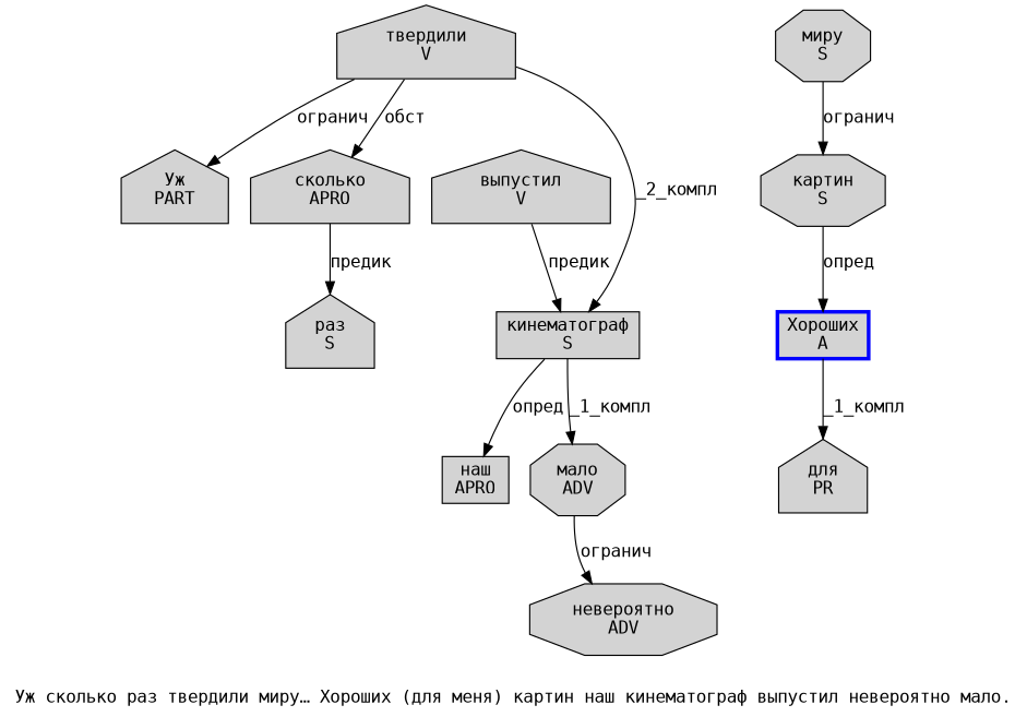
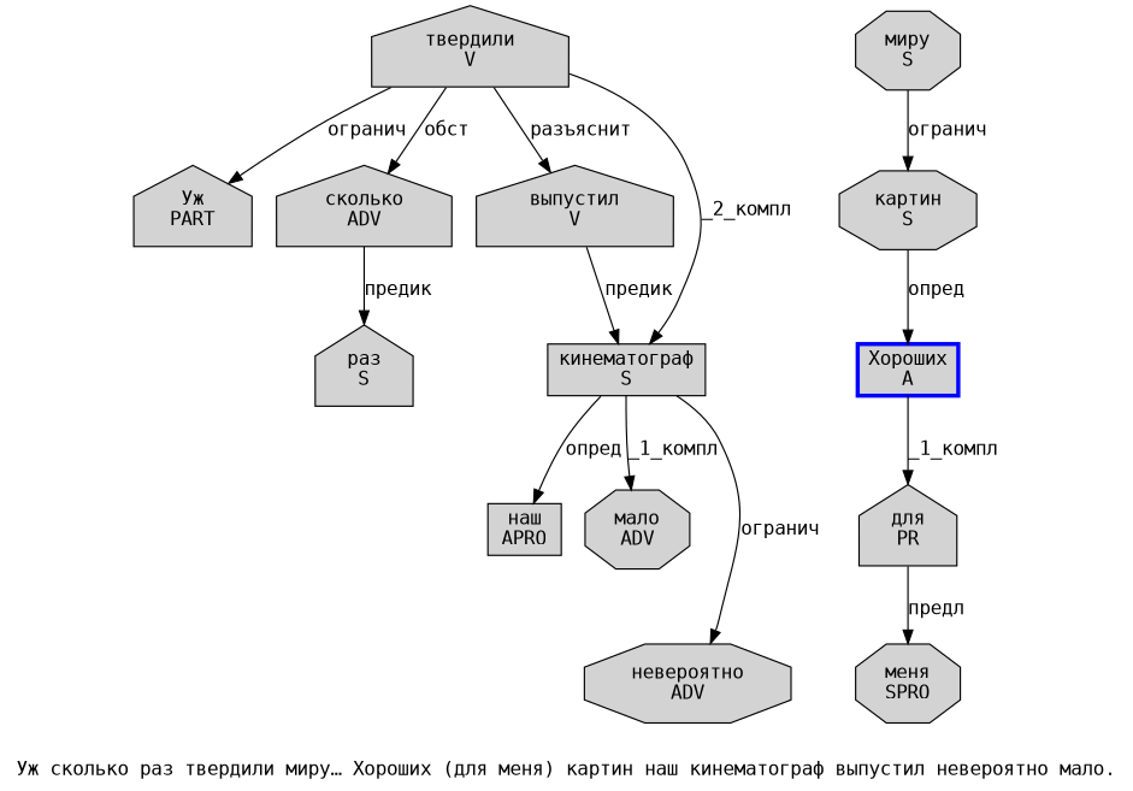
  digraph {
    fontname="DejaVu Sans Mono"
    label="Уж сколько раз твердили миру… Хороших (для меня) картин наш кинематограф выпустил невероятно мало."
    node [fillcolor=lightgray fontname="DejaVu Sans Mono" penwidth=1 shape=house style=filled]
    edge [fontname="DejaVu Sans Mono"]
    n1 [label="Уж\nPART"]
-   n2 [label="сколько\nAPRO"]
+   n2 [label="сколько\nADV"]
    n3 [label="раз\nS"]
    n4 [label="твердили\nV"]
    n5 [label="выпустил\nV"]
    n6 [label="кинематограф\nS" shape=box]
    n7 [label="миру\nS" shape=octagon]
    n8 [label="картин\nS" shape=octagon]
    n9 [color=blue label="Хороших\nA" penwidth=3 shape=box]
    n10 [label="для\nPR"]
+   n11 [label="меня\nSPRO" shape=octagon]
    n12 [label="наш\nAPRO" shape=box]
    n13 [label="мало\nADV" shape=octagon]
    n14 [label="невероятно\nADV" shape=octagon]
    n2 -> n3 [label="предик"]
    n4 -> n1 [label="огранич"]
    n4 -> n2 [label="обст"]
+   n4 -> n5 [label="разъяснит"]
    n4 -> n6 [label="_2_компл"]
    n5 -> n6 [label="предик"]
    n6 -> n12 [label="опред"]
    n6 -> n13 [label="_1_компл"]
    n7 -> n8 [label="огранич"]
    n8 -> n9 [label="опред"]
    n9 -> n10 [label="_1_компл"]
-   n13 -> n14 [label="огранич"]
+   n10 -> n11 [label="предл"]
+   n6 -> n14 [label="огранич"]
  }
